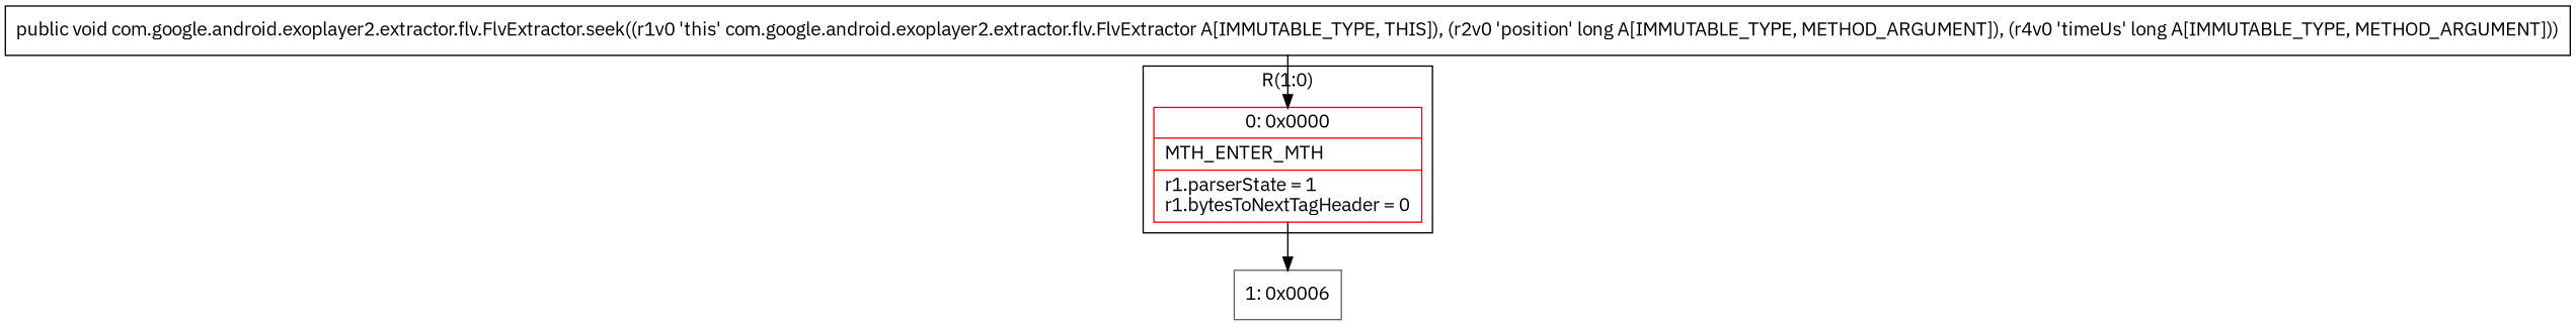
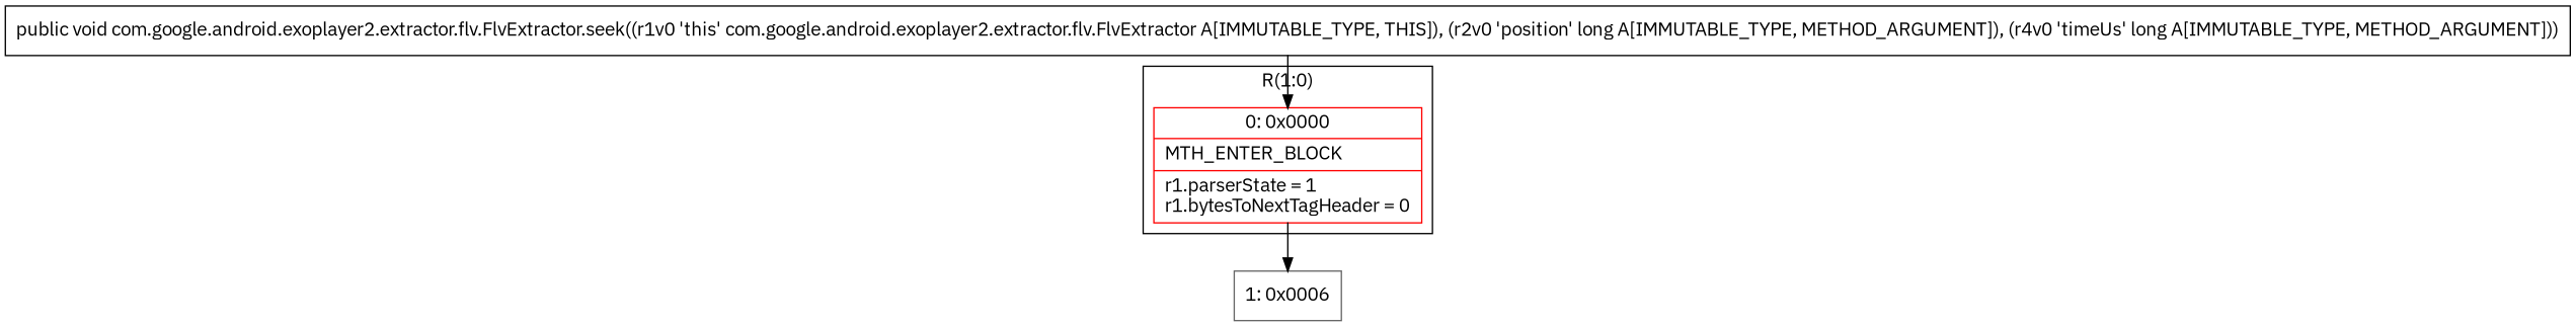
  digraph {
    fontname="IBM Plex Sans"
    node [shape=record fontname="IBM Plex Sans"]
    edge [fontname="IBM Plex Sans"]
-   n1 [color=red label="{0\:\ 0x0000|MTH_ENTER_MTH\l|r1.parserState = 1\lr1.bytesToNextTagHeader = 0\l}"]
+   n1 [color=red label="{0\:\ 0x0000|MTH_ENTER_BLOCK\l|r1.parserState = 1\lr1.bytesToNextTagHeader = 0\l}"]
    n2 [color=gray40 label="{1\:\ 0x0006}"]
    n3 [label="{public void com.google.android.exoplayer2.extractor.flv.FlvExtractor.seek((r1v0 'this' com.google.android.exoplayer2.extractor.flv.FlvExtractor A[IMMUTABLE_TYPE, THIS]), (r2v0 'position' long A[IMMUTABLE_TYPE, METHOD_ARGUMENT]), (r4v0 'timeUs' long A[IMMUTABLE_TYPE, METHOD_ARGUMENT])) }" color=black]
    subgraph cluster_1 {
      label="R(1:0)"
      n1
    }
    n1 -> n2
    n3 -> n1
  }
